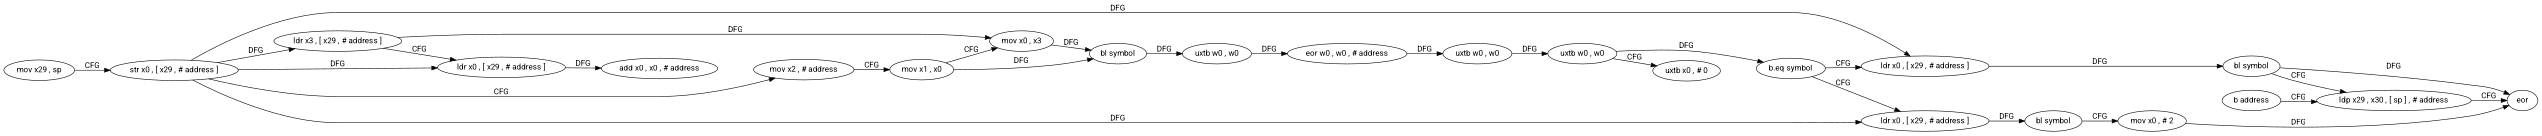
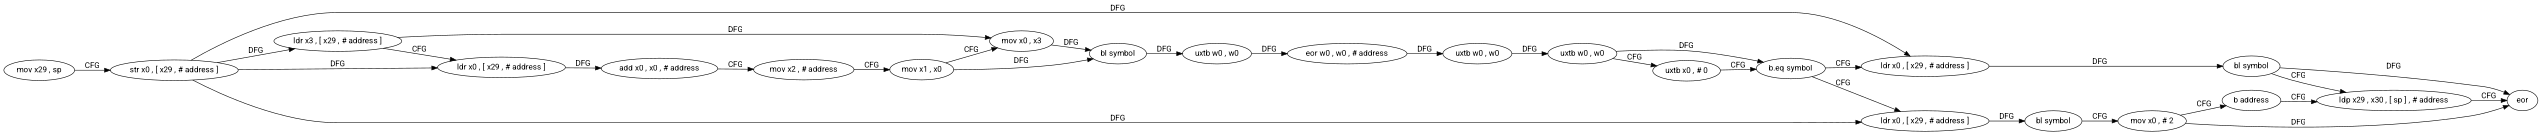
  digraph {
    fontname=Roboto
    rankdir=LR
    node [fontname=Roboto]
    edge [fontname=Roboto]
    n1 [label="mov x29 , sp"]
    n2 [label="str x0 , [ x29 , # address ]"]
    n3 [label="ldr x3 , [ x29 , # address ]"]
    n4 [label="ldr x0 , [ x29 , # address ]"]
    n5 [label="ldr x0 , [ x29 , # address ]"]
    n6 [label="ldr x0 , [ x29 , # address ]"]
    n7 [label="mov x0 , x3"]
    n8 [label="add x0 , x0 , # address"]
    n9 [label="bl symbol"]
    n10 [label="bl symbol"]
    n11 [label="bl symbol"]
    n12 [label="mov x2 , # address"]
    n13 [label="mov x1 , x0"]
    n14 [label="uxtb w0 , w0"]
    n15 [label="eor w0 , w0 , # address"]
    n16 [label="uxtb w0 , w0"]
    n17 [label="uxtb w0 , w0"]
    n18 [label="uxtb x0 , # 0"]
    n19 [label="b.eq symbol"]
    n20 [label="ldp x29 , x30 , [ sp ] , # address"]
    n21 [label=eor]
    n22 [label="mov x0 , # 2"]
    n23 [label="b address"]
    n1 -> n2 [label=CFG]
    n2 -> n3 [label=DFG]
    n2 -> n4 [label=DFG]
    n2 -> n5 [label=DFG]
    n2 -> n6 [label=DFG]
    n3 -> n4 [label=CFG]
    n3 -> n7 [label=DFG]
    n4 -> n8 [label=DFG]
    n5 -> n9 [label=DFG]
    n6 -> n10 [label=DFG]
    n7 -> n11 [label=DFG]
-   n2 -> n12 [label=CFG]
+   n8 -> n12 [label=CFG]
    n9 -> n20 [label=CFG]
    n9 -> n21 [label=DFG]
    n10 -> n22 [label=CFG]
    n11 -> n14 [label=DFG]
    n12 -> n13 [label=CFG]
    n13 -> n7 [label=CFG]
    n13 -> n11 [label=DFG]
    n14 -> n15 [label=DFG]
    n15 -> n16 [label=DFG]
    n16 -> n17 [label=DFG]
    n17 -> n18 [label=CFG]
    n17 -> n19 [label=DFG]
+   n18 -> n19 [label=CFG]
    n19 -> n5 [label=CFG]
    n19 -> n6 [label=CFG]
    n20 -> n21 [label=CFG]
    n22 -> n21 [label=DFG]
+   n22 -> n23 [label=CFG]
    n23 -> n20 [label=CFG]
  }
